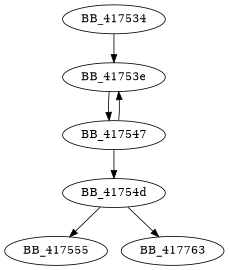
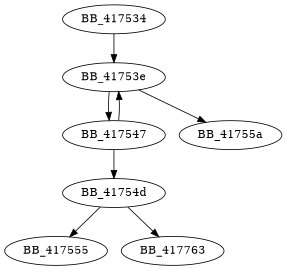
  digraph {
    BB_417534
    BB_41753e
    BB_417547
+   BB_41755a
    BB_41754d
    BB_417555
    n7 [label=BB_417763]
    BB_417534 -> BB_41753e
    BB_41753e -> BB_417547
+   BB_41753e -> BB_41755a
    BB_417547 -> BB_41753e
    BB_417547 -> BB_41754d
    BB_41754d -> BB_417555
    BB_41754d -> n7
  }
